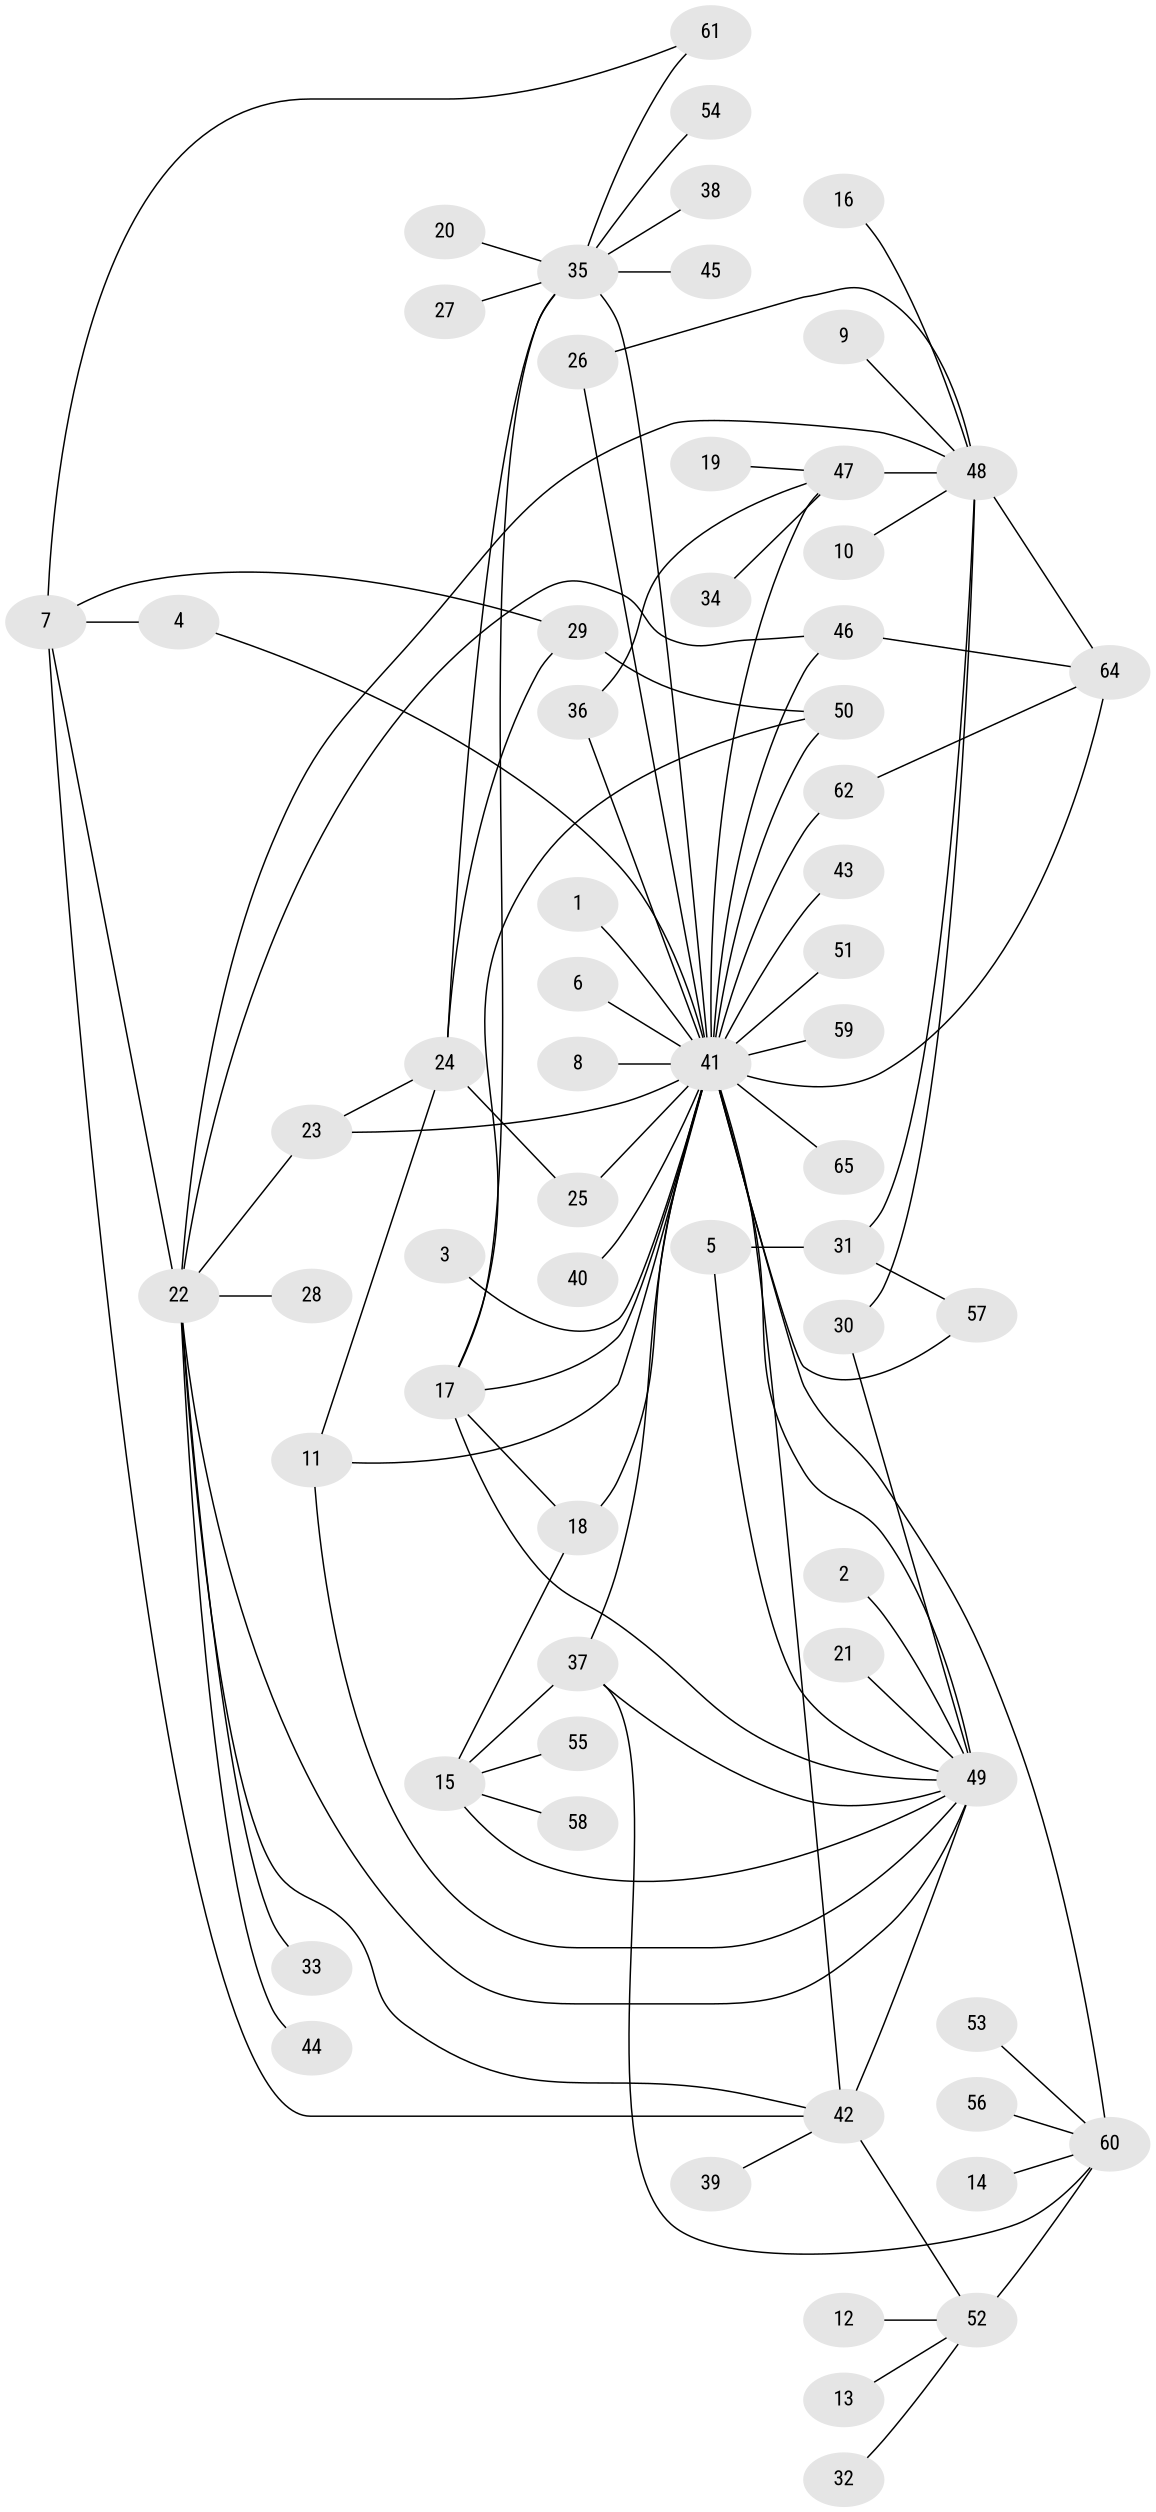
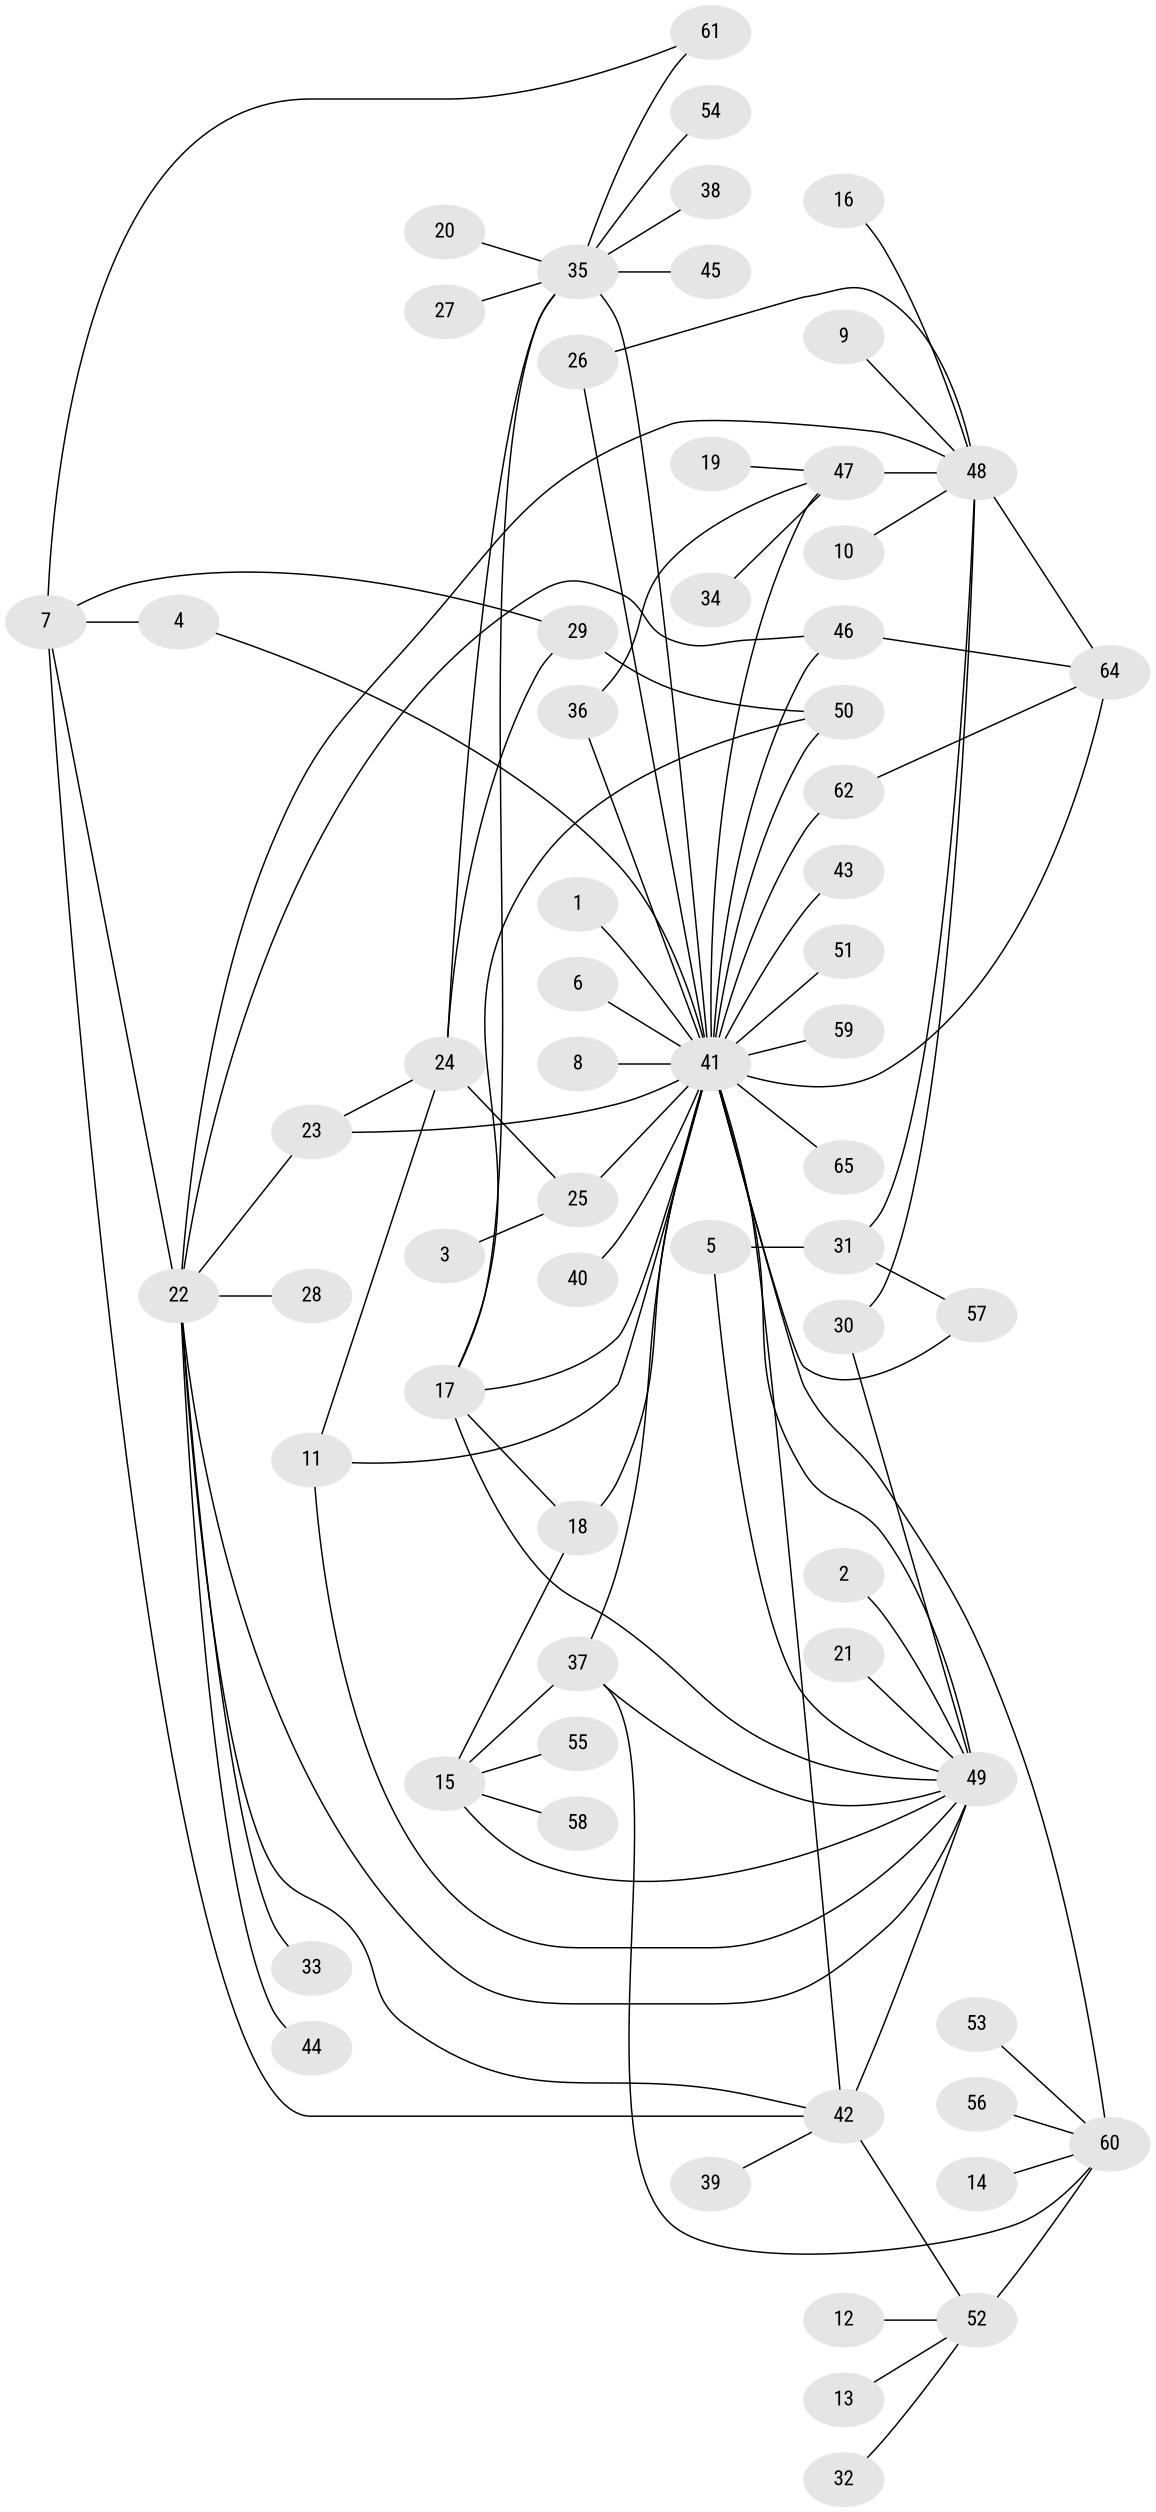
  graph {
    fontname="Roboto Condensed"
    rankdir=LR
    node [color=gray90 fontname="Roboto Condensed" style=filled]
    edge [fontname="Roboto Condensed" weight=1.0]
    1
    41
    49
    42
    60
    50
    47
    46
    57
    43
    51
    59
    62
    64
    65
    2
    3
    4
    5
    31
    48
    6
    7
    22
    29
    61
    23
    28
    33
    44
    52
    8
    9
    10
    11
    24
    35
    25
    12
    13
    14
    15
    18
    37
    55
    58
    16
    17
    38
    45
    54
    19
    20
    21
    26
    27
    30
    32
    34
    36
    39
    40
    53
    56
    1 -- 41
    41 -- 49
    41 -- 42
    41 -- 60
    41 -- 50
    41 -- 47
    41 -- 46
    41 -- 57
    41 -- 43
    41 -- 51
    41 -- 59
    41 -- 62 [weight=2.0]
    41 -- 64
    41 -- 65
    42 -- 49
    42 -- 52 [weight=2.0]
    47 -- 48
    46 -- 64
    62 -- 64
    2 -- 49
-   3 -- 41
+   3 -- 25
    4 -- 41
    5 -- 49
    5 -- 31 [weight=2.0]
    31 -- 57
    31 -- 48
    48 -- 64
    6 -- 41
    7 -- 42
    7 -- 4
    7 -- 22
    7 -- 29
    7 -- 61
    22 -- 49
    22 -- 42
    22 -- 46
    22 -- 48
    22 -- 23
    22 -- 28
    22 -- 33
    22 -- 44
    29 -- 50
    23 -- 41
    23 -- 24
    52 -- 60
    8 -- 41
    9 -- 48
    10 -- 48
    11 -- 41
    11 -- 49
    11 -- 24
    24 -- 29
    24 -- 35
    24 -- 25
    35 -- 41
    35 -- 61
    35 -- 38
    35 -- 45
    35 -- 54
    25 -- 41
    12 -- 52
    13 -- 52
    14 -- 60
    15 -- 49
    15 -- 18
    15 -- 37
    15 -- 55
    15 -- 58 [weight=2.0]
    18 -- 41
    37 -- 41
    37 -- 49
    37 -- 60
    16 -- 48
    17 -- 41
    17 -- 49
    17 -- 50
    17 -- 35
    17 -- 18
    19 -- 47
    20 -- 35
    21 -- 49
    26 -- 41
    26 -- 48
    27 -- 35
    30 -- 49
    30 -- 48
    32 -- 52
    34 -- 47
    36 -- 41
    36 -- 47
    39 -- 42
    40 -- 41
    53 -- 60
    56 -- 60
  }
